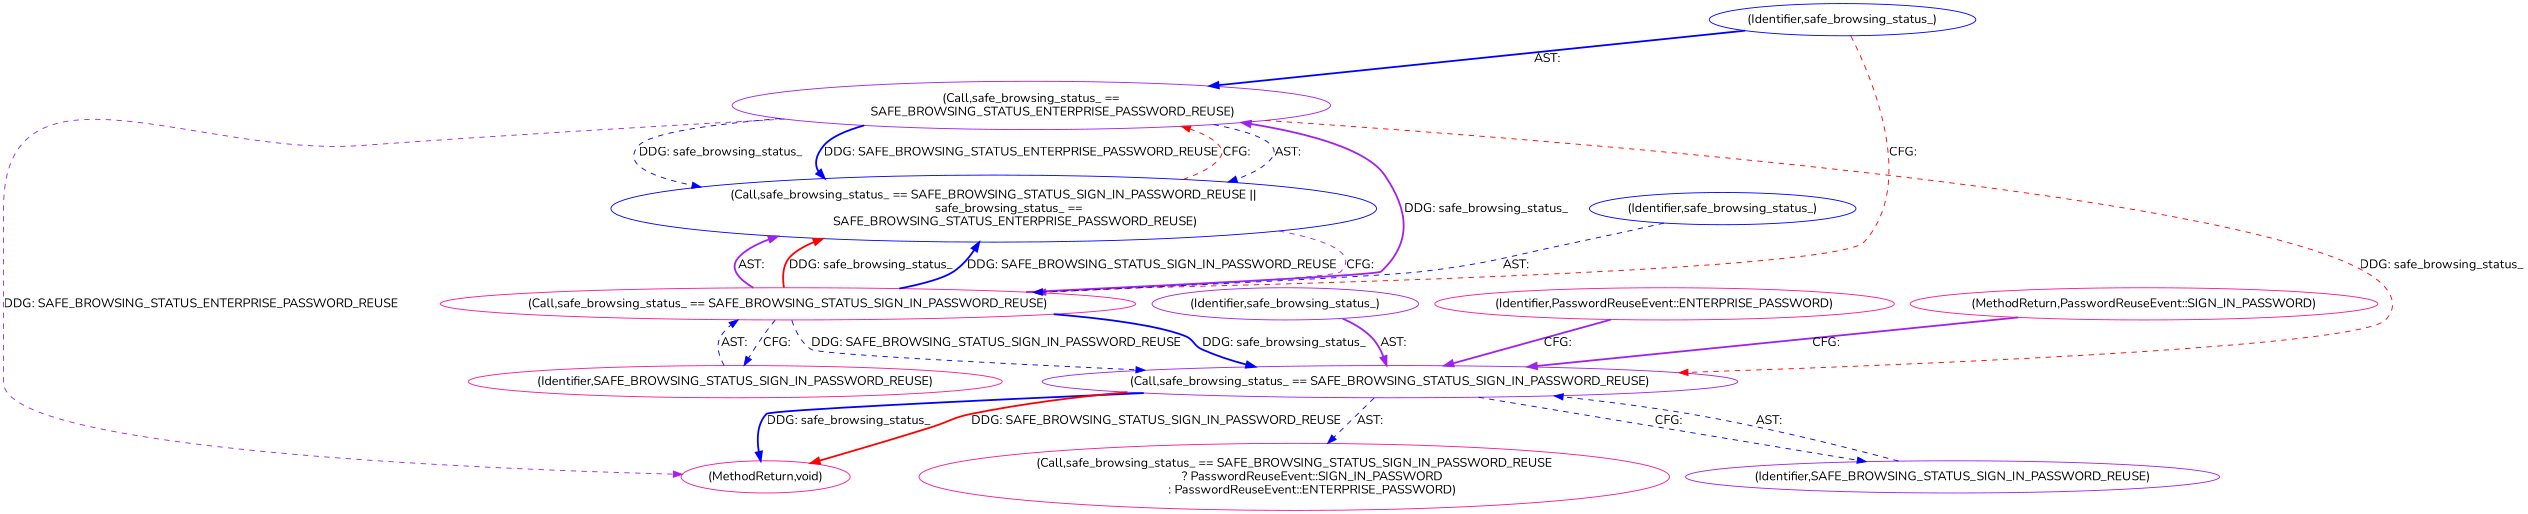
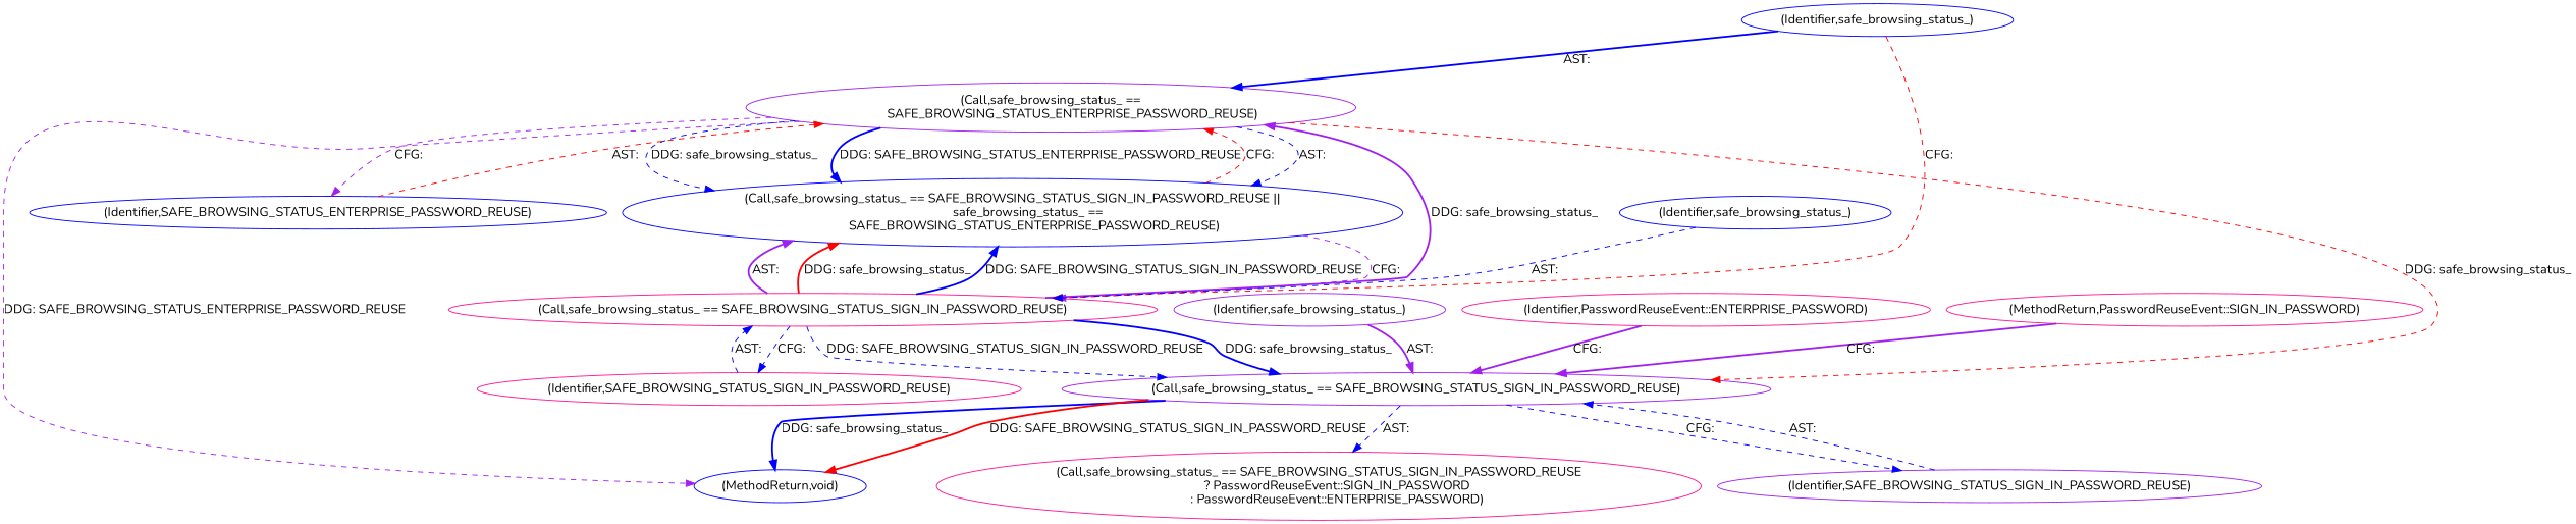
  digraph {
    fontname=Nunito
    node [color=deeppink fontname=Nunito]
    edge [color=blue fontname=Nunito style=dashed]
    n1 [color=purple label="(Call,safe_browsing_status_ == SAFE_BROWSING_STATUS_SIGN_IN_PASSWORD_REUSE)"]
-   n2 [label="(MethodReturn,void)"]
+   n2 [color=blue label="(MethodReturn,void)"]
    n3 [label="(Call,safe_browsing_status_ == SAFE_BROWSING_STATUS_SIGN_IN_PASSWORD_REUSE\n           ? PasswordReuseEvent::SIGN_IN_PASSWORD\n           : PasswordReuseEvent::ENTERPRISE_PASSWORD)"]
    n4 [color=purple label="(Identifier,SAFE_BROWSING_STATUS_SIGN_IN_PASSWORD_REUSE)"]
    n5 [label="(Call,safe_browsing_status_ == SAFE_BROWSING_STATUS_SIGN_IN_PASSWORD_REUSE)"]
    n6 [color=purple label="(Call,safe_browsing_status_ ==\n             SAFE_BROWSING_STATUS_ENTERPRISE_PASSWORD_REUSE)"]
    n7 [color=blue label="(Call,safe_browsing_status_ == SAFE_BROWSING_STATUS_SIGN_IN_PASSWORD_REUSE ||\n         safe_browsing_status_ ==\n             SAFE_BROWSING_STATUS_ENTERPRISE_PASSWORD_REUSE)"]
    n8 [label="(Identifier,SAFE_BROWSING_STATUS_SIGN_IN_PASSWORD_REUSE)"]
+   n9 [color=blue label="(Identifier,SAFE_BROWSING_STATUS_ENTERPRISE_PASSWORD_REUSE)"]
    n10 [color=purple label="(Identifier,safe_browsing_status_)"]
    n11 [label="(Identifier,PasswordReuseEvent::ENTERPRISE_PASSWORD)"]
    n12 [color=blue label="(Identifier,safe_browsing_status_)"]
    n13 [label="(MethodReturn,PasswordReuseEvent::SIGN_IN_PASSWORD)"]
    n14 [color=blue label="(Identifier,safe_browsing_status_)"]
    n1 -> n2 [label="DDG: safe_browsing_status_" style=bold]
    n1 -> n2 [color=red label="DDG: SAFE_BROWSING_STATUS_SIGN_IN_PASSWORD_REUSE" style=bold]
    n1 -> n3 [label="AST: "]
    n1 -> n4 [label="CFG: "]
    n4 -> n1 [label="AST: "]
    n5 -> n1 [label="DDG: safe_browsing_status_" style=bold]
    n5 -> n1 [label="DDG: SAFE_BROWSING_STATUS_SIGN_IN_PASSWORD_REUSE"]
    n5 -> n6 [color=purple label="DDG: safe_browsing_status_" style=bold]
    n5 -> n7 [color=purple label="AST: " style=bold]
    n5 -> n7 [color=red label="DDG: safe_browsing_status_" style=bold]
    n5 -> n7 [label="DDG: SAFE_BROWSING_STATUS_SIGN_IN_PASSWORD_REUSE" style=bold]
    n5 -> n8 [label="CFG: "]
    n6 -> n1 [color=red label="DDG: safe_browsing_status_"]
    n6 -> n2 [color=purple label="DDG: SAFE_BROWSING_STATUS_ENTERPRISE_PASSWORD_REUSE"]
    n6 -> n7 [label="AST: "]
    n6 -> n7 [label="DDG: safe_browsing_status_"]
    n6 -> n7 [label="DDG: SAFE_BROWSING_STATUS_ENTERPRISE_PASSWORD_REUSE" style=bold]
+   n6 -> n9 [color=purple label="CFG: "]
    n7 -> n5 [color=purple label="CFG: "]
    n7 -> n6 [color=red label="CFG: "]
    n8 -> n5 [label="AST: "]
+   n9 -> n6 [color=red label="AST: "]
    n10 -> n1 [color=purple label="AST: " style=bold]
    n11 -> n1 [color=purple label="CFG: " style=bold]
    n12 -> n5 [color=red label="CFG: "]
    n12 -> n6 [label="AST: " style=bold]
    n13 -> n1 [color=purple label="CFG: " style=bold]
    n14 -> n5 [label="AST: "]
  }
